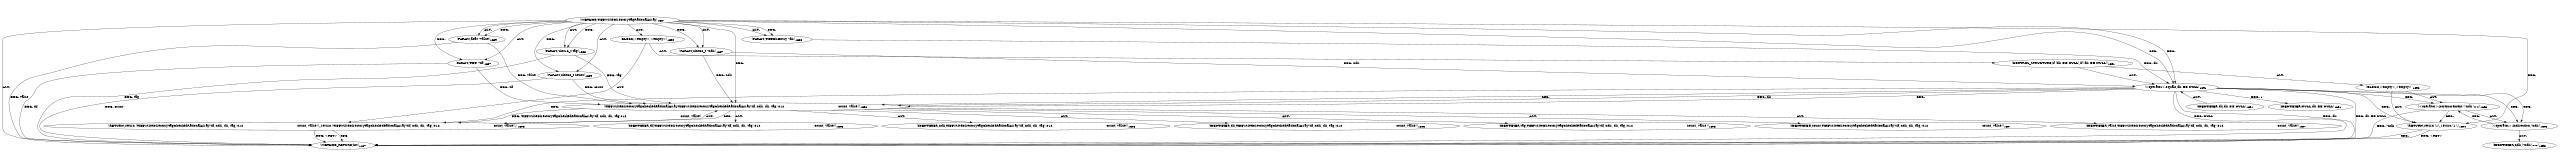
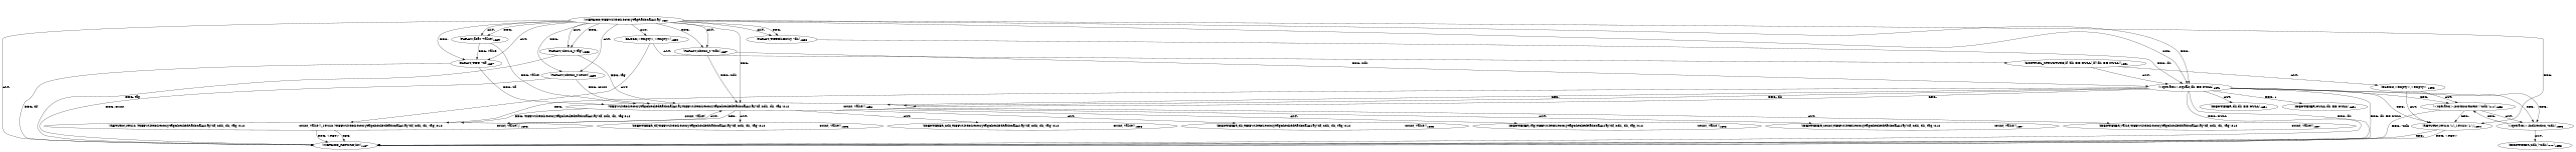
  digraph {
    n1 [label=<(METHOD,TIFFWriteDirectoryTagRationalArray)<SUB>1687</SUB>>]
    n2 [label=<(PARAM,TIFF *tif)<SUB>1687</SUB>>]
    n3 [label=<(PARAM,uint32_t *ndir)<SUB>1687</SUB>>]
    n4 [label=<(PARAM,TIFFDirEntry *dir)<SUB>1688</SUB>>]
    n5 [label=<(PARAM,uint16_t tag)<SUB>1688</SUB>>]
    n6 [label=<(PARAM,uint32_t count)<SUB>1689</SUB>>]
    n7 [label=<(PARAM,float *value)<SUB>1689</SUB>>]
    n8 [label=<(BLOCK,&lt;empty&gt;,&lt;empty&gt;)<SUB>1690</SUB>>]
    n9 [label=<(&lt;operator&gt;.equals,dir == NULL)<SUB>1691</SUB>>]
    n10 [label=<(RETURN,return (1);,return (1);)<SUB>1694</SUB>>]
    n11 [label=<(TIFFWriteDirectoryTagCheckedRationalArray,TIFFWriteDirectoryTagCheckedRationalArray(tif, ndir, dir, tag,\012                                                      count, value))<SUB>1696</SUB>>]
    n12 [label=<(METHOD_RETURN,int)<SUB>1187</SUB>>]
    n13 [label=<(CONTROL_STRUCTURE,if (dir == NULL),if (dir == NULL))<SUB>1691</SUB>>]
    n14 [label=<(RETURN,return (TIFFWriteDirectoryTagCheckedRationalArray(tif, ndir, dir, tag,\012                                                      count, value));,return (TIFFWriteDirectoryTagCheckedRationalArray(tif, ndir, dir, tag,\012                                                      count, value));)<SUB>1696</SUB>>]
    n15 [label=<(IDENTIFIER,dir,dir == NULL)<SUB>1691</SUB>>]
    n16 [label=<(IDENTIFIER,NULL,dir == NULL)<SUB>1691</SUB>>]
    n17 [label=<(&lt;operator&gt;.postIncrement,(*ndir)++)<SUB>1693</SUB>>]
    n18 [label=<(&lt;operator&gt;.indirection,*ndir)<SUB>1693</SUB>>]
    n19 [label=<(IDENTIFIER,tif,TIFFWriteDirectoryTagCheckedRationalArray(tif, ndir, dir, tag,\012                                                      count, value))<SUB>1696</SUB>>]
    n20 [label=<(IDENTIFIER,ndir,TIFFWriteDirectoryTagCheckedRationalArray(tif, ndir, dir, tag,\012                                                      count, value))<SUB>1696</SUB>>]
    n21 [label=<(IDENTIFIER,dir,TIFFWriteDirectoryTagCheckedRationalArray(tif, ndir, dir, tag,\012                                                      count, value))<SUB>1696</SUB>>]
    n22 [label=<(IDENTIFIER,tag,TIFFWriteDirectoryTagCheckedRationalArray(tif, ndir, dir, tag,\012                                                      count, value))<SUB>1696</SUB>>]
    n23 [label=<(IDENTIFIER,count,TIFFWriteDirectoryTagCheckedRationalArray(tif, ndir, dir, tag,\012                                                      count, value))<SUB>1697</SUB>>]
    n24 [label=<(IDENTIFIER,value,TIFFWriteDirectoryTagCheckedRationalArray(tif, ndir, dir, tag,\012                                                      count, value))<SUB>1697</SUB>>]
    n25 [label=<(BLOCK,&lt;empty&gt;,&lt;empty&gt;)<SUB>1692</SUB>>]
    n26 [label=<(IDENTIFIER,ndir,(*ndir)++)<SUB>1693</SUB>>]
    n1 -> n2 [label="AST: "]
    n1 -> n2 [label="DDG: "]
    n1 -> n3 [label="AST: "]
    n1 -> n3 [label="DDG: "]
    n1 -> n4 [label="AST: "]
    n1 -> n4 [label="DDG: "]
    n1 -> n5 [label="AST: "]
    n1 -> n5 [label="DDG: "]
    n1 -> n6 [label="AST: "]
    n1 -> n6 [label="DDG: "]
    n1 -> n7 [label="AST: "]
    n1 -> n7 [label="DDG: "]
    n1 -> n8 [label="AST: "]
    n1 -> n9 [label="CFG: "]
    n1 -> n9 [label="DDG: "]
    n1 -> n10 [label="DDG: "]
    n1 -> n11 [label="DDG: "]
    n1 -> n12 [label="AST: "]
    n2 -> n11 [label="DDG: tif"]
    n2 -> n12 [label="DDG: tif"]
    n3 -> n9 [label="DDG: ndir"]
    n3 -> n11 [label="DDG: ndir"]
    n4 -> n9 [label="DDG: dir"]
    n5 -> n11 [label="DDG: tag"]
    n5 -> n12 [label="DDG: tag"]
    n6 -> n11 [label="DDG: count"]
    n6 -> n12 [label="DDG: count"]
    n7 -> n11 [label="DDG: value"]
-   n7 -> n12 [label="DDG: value"]
+   n7 -> n2 [label="DDG: value"]
    n8 -> n13 [label="AST: "]
    n8 -> n14 [label="AST: "]
    n9 -> n10 [label="CDG: "]
    n9 -> n11 [label="CFG: "]
    n9 -> n11 [label="DDG: dir"]
    n9 -> n11 [label="CDG: "]
    n9 -> n12 [label="DDG: dir"]
    n9 -> n12 [label="DDG: dir == NULL"]
    n9 -> n12 [label="DDG: NULL"]
    n9 -> n14 [label="CDG: "]
-   n15 -> n9 [label="AST: "]
+   n9 -> n15 [label="AST: "]
    n9 -> n16 [label="DDG: 1"]
    n9 -> n17 [label="CDG: "]
    n9 -> n18 [label="CFG: "]
    n9 -> n18 [label="CDG: "]
    n10 -> n12 [label="CFG: "]
    n10 -> n12 [label="DDG: &lt;RET&gt;"]
    n11 -> n14 [label="CFG: "]
    n11 -> n14 [label="DDG: TIFFWriteDirectoryTagCheckedRationalArray(tif, ndir, dir, tag,\012                                                      count, value)"]
    n11 -> n19 [label="AST: "]
    n11 -> n20 [label="AST: "]
    n11 -> n21 [label="AST: "]
    n11 -> n22 [label="AST: "]
    n11 -> n23 [label="AST: "]
    n11 -> n24 [label="AST: "]
    n13 -> n9 [label="AST: "]
    n13 -> n25 [label="AST: "]
    n14 -> n11 [label="AST: "]
    n14 -> n12 [label="CFG: "]
    n14 -> n12 [label="DDG: &lt;RET&gt;"]
    n17 -> n10 [label="CFG: "]
    n17 -> n12 [label="DDG: *ndir"]
    n17 -> n18 [label="AST: "]
    n18 -> n17 [label="CFG: "]
    n18 -> n26 [label="AST: "]
    n25 -> n10 [label="AST: "]
    n25 -> n17 [label="AST: "]
  }
